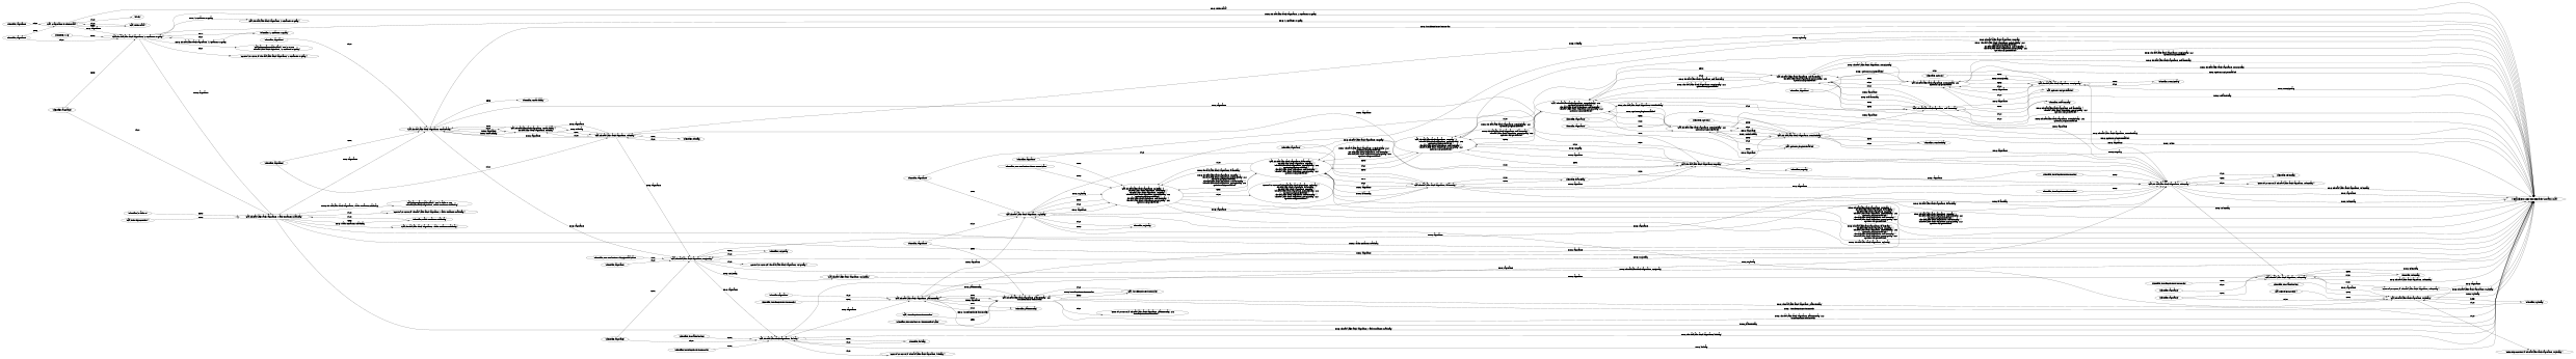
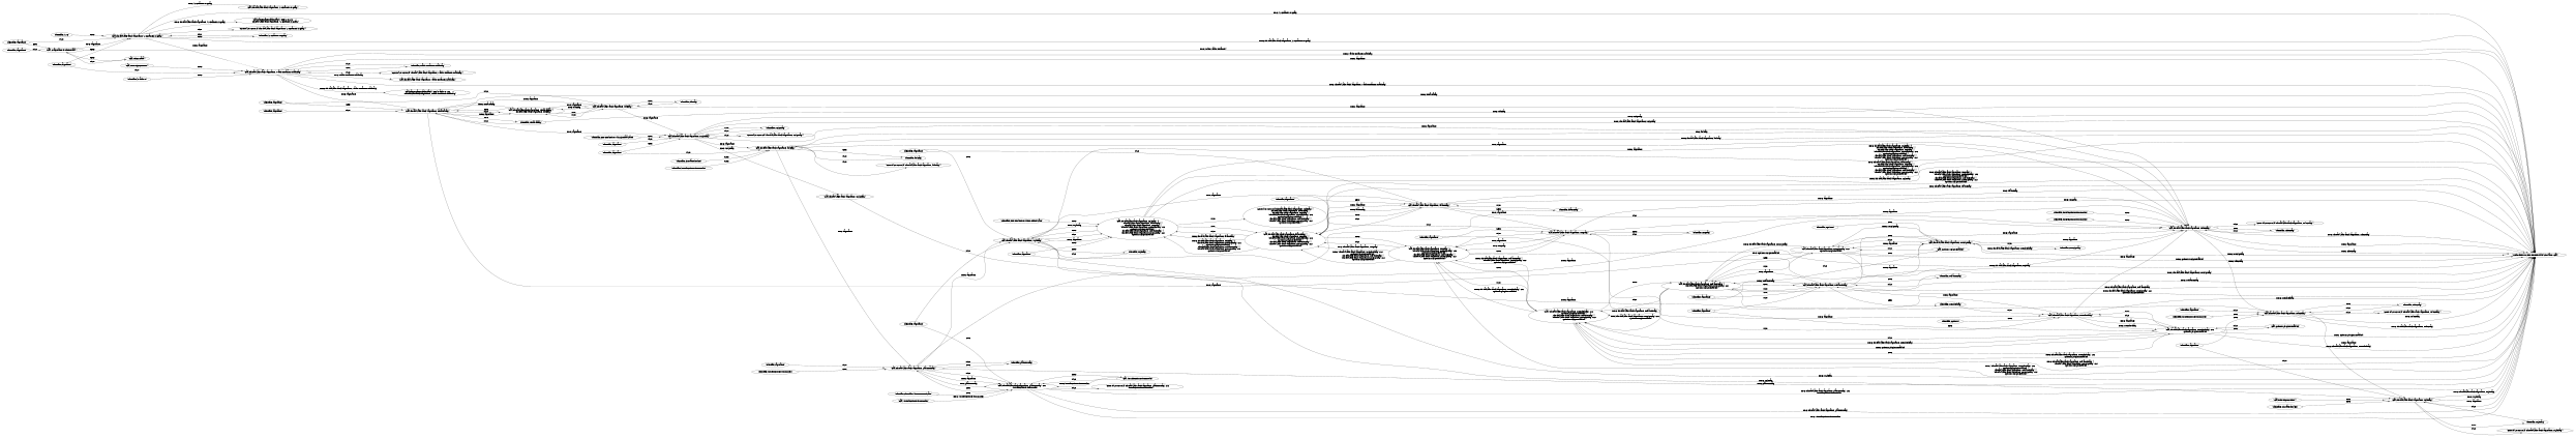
  digraph {
    rankdir=LR
    n1 [label="(Call,ThreadSafeMatch(tag_name, linkTag))"]
    n2 [label="(Call,ThreadSafeMatch(tag_name, plaintextTag))"]
    n3 [label="(Call,ThreadSafeMatch(tag_name, selectTag))"]
    n4 [label="(Identifier,linkTag)"]
    n5 [label="(MethodReturn,HTMLTreeBuilderSimulator::Call)"]
    n6 [label="(ControlStructure,if (ThreadSafeMatch(tag_name, linkTag)))"]
    n7 [label="(Call,ThreadSafeMatch(tag_name, plaintextTag) &&\n            !in_select_insertion_mode_)"]
    n8 [label="(Call,ThreadSafeMatch(tag_name, styleTag))"]
    n9 [label="(Identifier,plaintextTag)"]
    n10 [label="(Call,ThreadSafeMatch(tag_name, selectTag))"]
    n11 [label="(Identifier,selectTag)"]
    n12 [label="(ControlStructure,if (ThreadSafeMatch(tag_name, selectTag)))"]
    n13 [label="(Call,ThreadSafeMatch(tag_name, scriptTag))"]
    n14 [label="(Identifier,scriptTag)"]
    n15 [label="(Call,ThreadSafeMatch(tag_name, scriptTag))"]
    n16 [label="(ControlStructure,if (ThreadSafeMatch(tag_name, scriptTag)))"]
    n17 [label="(Call,ThreadSafeMatch(tag_name, textareaTag))"]
    n18 [label="(Call,ThreadSafeMatch(tag_name, textareaTag) ||\n          ThreadSafeMatch(tag_name, titleTag))"]
    n19 [label="(Identifier,textareaTag)"]
    n20 [label="(Call,ThreadSafeMatch(tag_name, titleTag))"]
    n21 [label="(Identifier,titleTag)"]
    n22 [label="(Call,ThreadSafeMatch(tag_name, MathMLNames::mathTag))"]
    n23 [label="(Call,namespace_stack_.back() == kMathML &&\n          ThreadSafeMatch(tag_name, MathMLNames::mathTag))"]
    n24 [label="(ControlStructure,if (ThreadSafeMatch(tag_name, MathMLNames::mathTag)))"]
    n25 [label="(Identifier,MathMLNames::mathTag)"]
    n26 [label="(Call,ThreadSafeMatch(tag_name, MathMLNames::mathTag))"]
    n27 [label="(Call,ThreadSafeMatch(tag_name, SVGNames::svgTag))"]
    n28 [label="(Call,namespace_stack_.back() == SVG &&\n          ThreadSafeMatch(tag_name, SVGNames::svgTag))"]
    n29 [label="(ControlStructure,if (ThreadSafeMatch(tag_name, SVGNames::svgTag)))"]
    n30 [label="(Identifier,SVGNames::svgTag)"]
    n31 [label="(Call,ThreadSafeMatch(tag_name, SVGNames::svgTag))"]
    n32 [label="(Call,& tag_name = token.Data())"]
-   n33 [label="(Block,)"]
    n34 [label="(Call,token.Data())"]
    n35 [label="(ControlStructure,if (ThreadSafeMatch(tag_name, plaintextTag) &&\n            !in_select_insertion_mode_))"]
    n36 [label="(Call,!in_select_insertion_mode_)"]
    n37 [label="(Call,ThreadSafeMatch(tag_name, styleTag) ||\n                   ThreadSafeMatch(tag_name, iframeTag) ||\n                   ThreadSafeMatch(tag_name, xmpTag) ||\n                   (ThreadSafeMatch(tag_name, noembedTag) &&\n                    options_.plugins_enabled) ||\n                   ThreadSafeMatch(tag_name, noframesTag) ||\n                   (ThreadSafeMatch(tag_name, noscriptTag) &&\n                    options_.script_enabled))"]
    n38 [label="(Call,ThreadSafeMatch(tag_name, iframeTag))"]
    n39 [label="(Call,ThreadSafeMatch(tag_name, styleTag))"]
    n40 [label="(Identifier,styleTag)"]
    n41 [label="(Call,ThreadSafeMatch(tag_name, iframeTag) ||\n                   ThreadSafeMatch(tag_name, xmpTag) ||\n                   (ThreadSafeMatch(tag_name, noembedTag) &&\n                    options_.plugins_enabled) ||\n                   ThreadSafeMatch(tag_name, noframesTag) ||\n                   (ThreadSafeMatch(tag_name, noscriptTag) &&\n                    options_.script_enabled))"]
    n42 [label="(ControlStructure,if (ThreadSafeMatch(tag_name, styleTag) ||\n                   ThreadSafeMatch(tag_name, iframeTag) ||\n                   ThreadSafeMatch(tag_name, xmpTag) ||\n                   (ThreadSafeMatch(tag_name, noembedTag) &&\n                    options_.plugins_enabled) ||\n                   ThreadSafeMatch(tag_name, noframesTag) ||\n                   (ThreadSafeMatch(tag_name, noscriptTag) &&\n                    options_.script_enabled)))"]
    n43 [label="(Call,ThreadSafeMatch(tag_name, xmpTag))"]
    n44 [label="(Identifier,iframeTag)"]
    n45 [label="(Identifier,styleTag)"]
-   n46 [label="(InForeignContent,if (ThreadSafeMatch(tag_name, styleTag)))"]
+   n46 [label="(ControlStructure,if (ThreadSafeMatch(tag_name, styleTag)))"]
    n47 [label="(Call,ThreadSafeMatch(tag_name, xmpTag) ||\n                   (ThreadSafeMatch(tag_name, noembedTag) &&\n                    options_.plugins_enabled) ||\n                   ThreadSafeMatch(tag_name, noframesTag) ||\n                   (ThreadSafeMatch(tag_name, noscriptTag) &&\n                    options_.script_enabled))"]
    n48 [label="(Call,ThreadSafeMatch(tag_name, noembedTag))"]
    n49 [label="(Identifier,xmpTag)"]
    n50 [label="(Call,(ThreadSafeMatch(tag_name, noembedTag) &&\n                    options_.plugins_enabled) ||\n                   ThreadSafeMatch(tag_name, noframesTag) ||\n                   (ThreadSafeMatch(tag_name, noscriptTag) &&\n                    options_.script_enabled))"]
    n51 [label="(Call,ThreadSafeMatch(tag_name, noembedTag) &&\n                    options_.plugins_enabled)"]
    n52 [label="(Call,ThreadSafeMatch(tag_name, noframesTag))"]
    n53 [label="(Identifier,noembedTag)"]
    n54 [label="(Call,ThreadSafeMatch(tag_name, noframesTag) ||\n                   (ThreadSafeMatch(tag_name, noscriptTag) &&\n                    options_.script_enabled))"]
    n55 [label="(Call,options_.plugins_enabled)"]
    n56 [label="(Call,ThreadSafeMatch(tag_name, noscriptTag))"]
    n57 [label="(Identifier,noframesTag)"]
    n58 [label="(Call,ThreadSafeMatch(tag_name, noscriptTag) &&\n                    options_.script_enabled)"]
    n59 [label="(Identifier,noscriptTag)"]
    n60 [label="(Call,options_.script_enabled)"]
    n61 [label="(ControlStructure,if (ThreadSafeMatch(tag_name, selectTag)))"]
    n62 [label="(Identifier,selectTag)"]
    n63 [label="(Identifier,tag_name)"]
    n64 [label="(Identifier,tag_name)"]
    n65 [label="(Identifier,tag_name)"]
    n66 [label="(Identifier,in_select_insertion_mode_)"]
    n67 [label="(Identifier,HTMLTokenizer::kRAWTEXTState)"]
    n68 [label="(Identifier,tag_name)"]
    n69 [label="(Identifier,tag_name)"]
    n70 [label="(Identifier,tag_name)"]
    n71 [label="(Identifier,options_)"]
    n72 [label="(Identifier,tag_name)"]
    n73 [label="(Identifier,tag_name)"]
    n74 [label="(Identifier,kMathML)"]
    n75 [label="(Identifier,tag_name)"]
    n76 [label="(Call,!in_select_insertion_mode_)"]
    n77 [label="(Identifier,simulated_token)"]
    n78 [label="(Identifier,tag_name)"]
    n79 [label="(Identifier,HTMLTokenizer::kScriptDataState)"]
    n80 [label="(Identifier,in_select_insertion_mode_)"]
    n81 [label="(Call,InForeignContent())"]
    n82 [label="(Identifier,SVG)"]
    n83 [label="(Identifier,tag_name)"]
    n84 [label="(Identifier,tag_name)"]
    n85 [label="(Identifier,in_select_insertion_mode_)"]
    n86 [label="(Identifier,in_select_insertion_mode_)"]
    n87 [label="(Identifier,in_select_insertion_mode_)"]
-   n88 [label="(Identifier,HTMLTokenizer::kPLAINTEXTState)"]
+   n88 [label="(Identifier,Identifier::kPLAINTEXTState)"]
    n89 [label="(Identifier,tag_name)"]
    n90 [label="(Identifier,tag_name)"]
    n91 [label="(Call,InForeignContent())"]
    n92 [label="(Identifier,options_)"]
    n93 [label="(Identifier,simulated_token)"]
    n94 [label="(Identifier,tag_name)"]
    n95 [label="(Identifier,tag_name)"]
    n96 [label="(Identifier,tag_name)"]
    n1 -> n2 [label="DDG: tag_name"]
    n1 -> n3 [label="DDG: tag_name"]
    n1 -> n4 [label="CFG: "]
    n1 -> n5 [label="DDG: ThreadSafeMatch(tag_name, linkTag)"]
    n1 -> n5 [label="DDG: linkTag"]
    n1 -> n6 [label="AST: "]
    n2 -> n3 [label="DDG: tag_name"]
    n2 -> n5 [label="DDG: plaintextTag"]
    n2 -> n7 [label="AST: "]
    n2 -> n7 [label="DDG: tag_name"]
    n2 -> n7 [label="DDG: plaintextTag"]
    n2 -> n8 [label="DDG: tag_name"]
    n2 -> n9 [label="CFG: "]
    n3 -> n5 [label="DDG: tag_name"]
    n3 -> n5 [label="DDG: selectTag"]
    n3 -> n5 [label="DDG: ThreadSafeMatch(tag_name, selectTag)"]
    n3 -> n10 [label="DDG: selectTag"]
    n3 -> n11 [label="CFG: "]
    n3 -> n12 [label="AST: "]
    n4 -> n1 [label="AST: "]
    n7 -> n2 [label="CFG: "]
    n7 -> n5 [label="DDG: ThreadSafeMatch(tag_name, plaintextTag)"]
    n7 -> n5 [label="DDG: !in_select_insertion_mode_"]
    n7 -> n5 [label="DDG: ThreadSafeMatch(tag_name, plaintextTag) &&\n            !in_select_insertion_mode_"]
    n7 -> n35 [label="AST: "]
    n7 -> n36 [label="CFG: "]
    n8 -> n3 [label="DDG: tag_name"]
    n8 -> n5 [label="DDG: styleTag"]
    n8 -> n37 [label="AST: "]
    n8 -> n37 [label="DDG: tag_name"]
    n8 -> n37 [label="DDG: styleTag"]
    n8 -> n38 [label="DDG: tag_name"]
    n8 -> n39 [label="DDG: styleTag"]
    n8 -> n40 [label="CFG: "]
    n9 -> n2 [label="AST: "]
    n10 -> n5 [label="DDG: selectTag"]
    n10 -> n5 [label="DDG: ThreadSafeMatch(tag_name, selectTag)"]
    n10 -> n39 [label="DDG: tag_name"]
    n10 -> n61 [label="AST: "]
    n10 -> n62 [label="CFG: "]
    n11 -> n3 [label="AST: "]
    n13 -> n1 [label="DDG: tag_name"]
    n13 -> n3 [label="DDG: tag_name"]
    n13 -> n5 [label="DDG: ThreadSafeMatch(tag_name, scriptTag)"]
    n13 -> n5 [label="DDG: scriptTag"]
    n13 -> n14 [label="CFG: "]
    n13 -> n15 [label="DDG: scriptTag"]
    n13 -> n16 [label="AST: "]
    n14 -> n13 [label="AST: "]
    n15 -> n10 [label="DDG: tag_name"]
    n17 -> n3 [label="DDG: tag_name"]
-   n17 -> n5 [label="DDG: in_select_insertion_mode_"]
+   n17 -> n5 [label="DDG: textareaTag"]
    n17 -> n13 [label="DDG: tag_name"]
    n17 -> n18 [label="AST: "]
    n17 -> n18 [label="DDG: tag_name"]
    n17 -> n18 [label="DDG: textareaTag"]
    n17 -> n19 [label="CFG: "]
    n18 -> n17 [label="CFG: "]
    n18 -> n20 [label="CFG: "]
+   n19 -> n17 [label="AST: "]
    n20 -> n3 [label="DDG: tag_name"]
-   n20 -> n5 [label="DDG: titleTag"]
+   n19 -> n5 [label="DDG: titleTag"]
    n20 -> n13 [label="DDG: tag_name"]
    n20 -> n17 [label="DDG: tag_name"]
    n20 -> n18 [label="AST: "]
    n20 -> n18 [label="DDG: tag_name"]
    n20 -> n18 [label="DDG: titleTag"]
    n20 -> n21 [label="CFG: "]
    n21 -> n20 [label="AST: "]
    n22 -> n5 [label="DDG: MathMLNames::mathTag"]
    n22 -> n5 [label="DDG: tag_name"]
    n22 -> n5 [label="DDG: ThreadSafeMatch(tag_name, MathMLNames::mathTag)"]
    n22 -> n17 [label="DDG: tag_name"]
    n22 -> n23 [label="DDG: ThreadSafeMatch(tag_name, MathMLNames::mathTag)"]
    n22 -> n24 [label="AST: "]
    n22 -> n25 [label="CFG: "]
    n22 -> n26 [label="DDG: MathMLNames::mathTag"]
    n25 -> n22 [label="AST: "]
    n27 -> n5 [label="DDG: ThreadSafeMatch(tag_name, SVGNames::svgTag)"]
    n27 -> n5 [label="DDG: SVGNames::svgTag"]
    n27 -> n22 [label="DDG: tag_name"]
    n27 -> n28 [label="DDG: ThreadSafeMatch(tag_name, SVGNames::svgTag)"]
    n27 -> n29 [label="AST: "]
    n27 -> n30 [label="CFG: "]
    n27 -> n31 [label="DDG: SVGNames::svgTag"]
    n30 -> n27 [label="AST: "]
-   n32 -> n5 [label="DDG: token.Data()"]
+   n32 -> n5 [label="DDG: token.MathMLNames()"]
    n32 -> n27 [label="DDG: tag_name"]
-   n32 -> n33 [label="AST: "]
    n32 -> n34 [label="CFG: "]
    n34 -> n32 [label="AST: "]
    n36 -> n7 [label="AST: "]
    n36 -> n7 [label="DDG: in_select_insertion_mode_"]
    n37 -> n5 [label="DDG: ThreadSafeMatch(tag_name, styleTag) ||\n                   ThreadSafeMatch(tag_name, iframeTag) ||\n                   ThreadSafeMatch(tag_name, xmpTag) ||\n                   (ThreadSafeMatch(tag_name, noembedTag) &&\n                    options_.plugins_enabled) ||\n                   ThreadSafeMatch(tag_name, noframesTag) ||\n                   (ThreadSafeMatch(tag_name, noscriptTag) &&\n                    options_.script_enabled)"]
    n37 -> n5 [label="DDG: ThreadSafeMatch(tag_name, iframeTag) ||\n                   ThreadSafeMatch(tag_name, xmpTag) ||\n                   (ThreadSafeMatch(tag_name, noembedTag) &&\n                    options_.plugins_enabled) ||\n                   ThreadSafeMatch(tag_name, noframesTag) ||\n                   (ThreadSafeMatch(tag_name, noscriptTag) &&\n                    options_.script_enabled)"]
    n37 -> n5 [label="DDG: ThreadSafeMatch(tag_name, styleTag)"]
    n37 -> n8 [label="CFG: "]
    n37 -> n41 [label="CFG: "]
    n37 -> n42 [label="AST: "]
    n38 -> n3 [label="DDG: tag_name"]
    n38 -> n5 [label="DDG: iframeTag"]
    n38 -> n41 [label="AST: "]
    n38 -> n41 [label="DDG: tag_name"]
    n38 -> n41 [label="DDG: iframeTag"]
    n38 -> n43 [label="DDG: tag_name"]
    n38 -> n44 [label="CFG: "]
    n39 -> n5 [label="DDG: styleTag"]
    n39 -> n5 [label="DDG: tag_name"]
    n39 -> n5 [label="DDG: ThreadSafeMatch(tag_name, styleTag)"]
    n39 -> n45 [label="CFG: "]
    n39 -> n46 [label="AST: "]
    n40 -> n8 [label="AST: "]
    n41 -> n5 [label="DDG: ThreadSafeMatch(tag_name, iframeTag)"]
    n41 -> n5 [label="DDG: ThreadSafeMatch(tag_name, xmpTag) ||\n                   (ThreadSafeMatch(tag_name, noembedTag) &&\n                    options_.plugins_enabled) ||\n                   ThreadSafeMatch(tag_name, noframesTag) ||\n                   (ThreadSafeMatch(tag_name, noscriptTag) &&\n                    options_.script_enabled)"]
    n41 -> n37 [label="AST: "]
    n41 -> n37 [label="DDG: ThreadSafeMatch(tag_name, iframeTag)"]
    n41 -> n37 [label="DDG: ThreadSafeMatch(tag_name, xmpTag) ||\n                   (ThreadSafeMatch(tag_name, noembedTag) &&\n                    options_.plugins_enabled) ||\n                   ThreadSafeMatch(tag_name, noframesTag) ||\n                   (ThreadSafeMatch(tag_name, noscriptTag) &&\n                    options_.script_enabled)"]
    n41 -> n38 [label="CFG: "]
    n41 -> n47 [label="CFG: "]
    n43 -> n3 [label="DDG: tag_name"]
    n43 -> n5 [label="DDG: xmpTag"]
    n43 -> n47 [label="AST: "]
    n43 -> n47 [label="DDG: tag_name"]
    n43 -> n47 [label="DDG: xmpTag"]
    n43 -> n48 [label="DDG: tag_name"]
    n43 -> n49 [label="CFG: "]
    n44 -> n38 [label="AST: "]
    n45 -> n39 [label="AST: "]
    n47 -> n5 [label="DDG: ThreadSafeMatch(tag_name, xmpTag)"]
    n47 -> n5 [label="DDG: (ThreadSafeMatch(tag_name, noembedTag) &&\n                    options_.plugins_enabled) ||\n                   ThreadSafeMatch(tag_name, noframesTag) ||\n                   (ThreadSafeMatch(tag_name, noscriptTag) &&\n                    options_.script_enabled)"]
    n47 -> n41 [label="AST: "]
    n47 -> n41 [label="DDG: ThreadSafeMatch(tag_name, xmpTag)"]
    n47 -> n41 [label="DDG: (ThreadSafeMatch(tag_name, noembedTag) &&\n                    options_.plugins_enabled) ||\n                   ThreadSafeMatch(tag_name, noframesTag) ||\n                   (ThreadSafeMatch(tag_name, noscriptTag) &&\n                    options_.script_enabled)"]
    n47 -> n43 [label="CFG: "]
    n47 -> n50 [label="CFG: "]
    n48 -> n3 [label="DDG: tag_name"]
-   n48 -> n5 [label="DDG: token"]
+   n48 -> n5 [label="DDG: noembedTag"]
    n48 -> n51 [label="AST: "]
    n48 -> n51 [label="DDG: tag_name"]
    n48 -> n51 [label="DDG: noembedTag"]
    n48 -> n52 [label="DDG: tag_name"]
-   n48 -> n53 [label="CFG: "]
-   n44 -> n43 [label="AST: "]
+   n52 -> n53 [label="CFG: "]
+   n49 -> n43 [label="AST: "]
    n50 -> n5 [label="DDG: ThreadSafeMatch(tag_name, noframesTag) ||\n                   (ThreadSafeMatch(tag_name, noscriptTag) &&\n                    options_.script_enabled)"]
    n50 -> n5 [label="DDG: ThreadSafeMatch(tag_name, noembedTag) &&\n                    options_.plugins_enabled"]
    n50 -> n47 [label="AST: "]
    n50 -> n47 [label="DDG: ThreadSafeMatch(tag_name, noembedTag) &&\n                    options_.plugins_enabled"]
    n50 -> n47 [label="DDG: ThreadSafeMatch(tag_name, noframesTag) ||\n                   (ThreadSafeMatch(tag_name, noscriptTag) &&\n                    options_.script_enabled)"]
    n50 -> n51 [label="CFG: "]
    n50 -> n54 [label="CFG: "]
    n51 -> n5 [label="DDG: ThreadSafeMatch(tag_name, noembedTag)"]
    n51 -> n5 [label="DDG: options_.plugins_enabled"]
    n51 -> n48 [label="CFG: "]
    n51 -> n50 [label="AST: "]
    n51 -> n50 [label="DDG: ThreadSafeMatch(tag_name, noembedTag)"]
    n51 -> n50 [label="DDG: options_.plugins_enabled"]
    n51 -> n55 [label="CFG: "]
    n52 -> n3 [label="DDG: tag_name"]
    n52 -> n5 [label="DDG: noframesTag"]
    n52 -> n54 [label="AST: "]
    n52 -> n54 [label="DDG: tag_name"]
    n52 -> n54 [label="DDG: noframesTag"]
    n52 -> n56 [label="DDG: tag_name"]
-   n52 -> n57 [label="AST: "]
+   n52 -> n57 [label="CFG: "]
    n53 -> n48 [label="AST: "]
    n54 -> n5 [label="DDG: ThreadSafeMatch(tag_name, noscriptTag) &&\n                    options_.script_enabled"]
    n54 -> n5 [label="DDG: ThreadSafeMatch(tag_name, noframesTag)"]
    n54 -> n50 [label="AST: "]
    n54 -> n50 [label="DDG: ThreadSafeMatch(tag_name, noframesTag)"]
    n54 -> n50 [label="DDG: ThreadSafeMatch(tag_name, noscriptTag) &&\n                    options_.script_enabled"]
    n54 -> n52 [label="CFG: "]
    n54 -> n58 [label="CFG: "]
    n55 -> n51 [label="AST: "]
    n56 -> n3 [label="DDG: tag_name"]
    n56 -> n5 [label="DDG: noscriptTag"]
    n56 -> n58 [label="AST: "]
    n56 -> n58 [label="DDG: tag_name"]
    n56 -> n58 [label="DDG: noscriptTag"]
-   n56 -> n59 [label="CFG: "]
+   n56 -> n59 [label="DDG: ThreadSafeMatch(tag_name, noembedTag)"]
    n57 -> n52 [label="AST: "]
    n58 -> n5 [label="DDG: ThreadSafeMatch(tag_name, noscriptTag)"]
    n58 -> n5 [label="DDG: options_.script_enabled"]
    n58 -> n54 [label="AST: "]
    n58 -> n54 [label="DDG: ThreadSafeMatch(tag_name, noscriptTag)"]
    n58 -> n54 [label="DDG: options_.script_enabled"]
    n58 -> n56 [label="CFG: "]
    n58 -> n60 [label="CFG: "]
    n59 -> n56 [label="AST: "]
    n60 -> n58 [label="AST: "]
    n62 -> n10 [label="AST: "]
    n63 -> n1 [label="AST: "]
    n63 -> n13 [label="CFG: "]
    n64 -> n3 [label="AST: "]
    n64 -> n37 [label="CFG: "]
    n65 -> n13 [label="AST: "]
    n66 -> n1 [label="CFG: "]
    n67 -> n37 [label="CFG: "]
    n68 -> n38 [label="CFG: "]
    n68 -> n43 [label="AST: "]
    n69 -> n2 [label="AST: "]
    n70 -> n10 [label="AST: "]
    n71 -> n56 [label="CFG: "]
    n72 -> n8 [label="CFG: "]
    n72 -> n38 [label="AST: "]
    n73 -> n52 [label="CFG: "]
    n73 -> n56 [label="AST: "]
    n74 -> n22 [label="CFG: "]
    n75 -> n17 [label="AST: "]
    n76 -> n7 [label="DDG: !in_select_insertion_mode_"]
    n77 -> n39 [label="CFG: "]
    n78 -> n27 [label="AST: "]
    n78 -> n32 [label="CFG: "]
    n79 -> n13 [label="CFG: "]
    n80 -> n2 [label="CFG: "]
    n81 -> n39 [label="CFG: "]
    n82 -> n27 [label="CFG: "]
    n83 -> n51 [label="CFG: "]
    n83 -> n52 [label="AST: "]
    n84 -> n10 [label="CFG: "]
    n84 -> n39 [label="AST: "]
    n85 -> n10 [label="CFG: "]
    n86 -> n3 [label="CFG: "]
    n87 -> n3 [label="CFG: "]
    n88 -> n7 [label="CFG: "]
    n89 -> n32 [label="AST: "]
    n90 -> n17 [label="CFG: "]
    n90 -> n20 [label="AST: "]
    n91 -> n22 [label="CFG: "]
    n92 -> n48 [label="CFG: "]
    n93 -> n1 [label="CFG: "]
    n94 -> n22 [label="AST: "]
    n94 -> n27 [label="CFG: "]
    n95 -> n43 [label="CFG: "]
    n95 -> n48 [label="AST: "]
    n96 -> n7 [label="CFG: "]
    n96 -> n8 [label="AST: "]
  }
